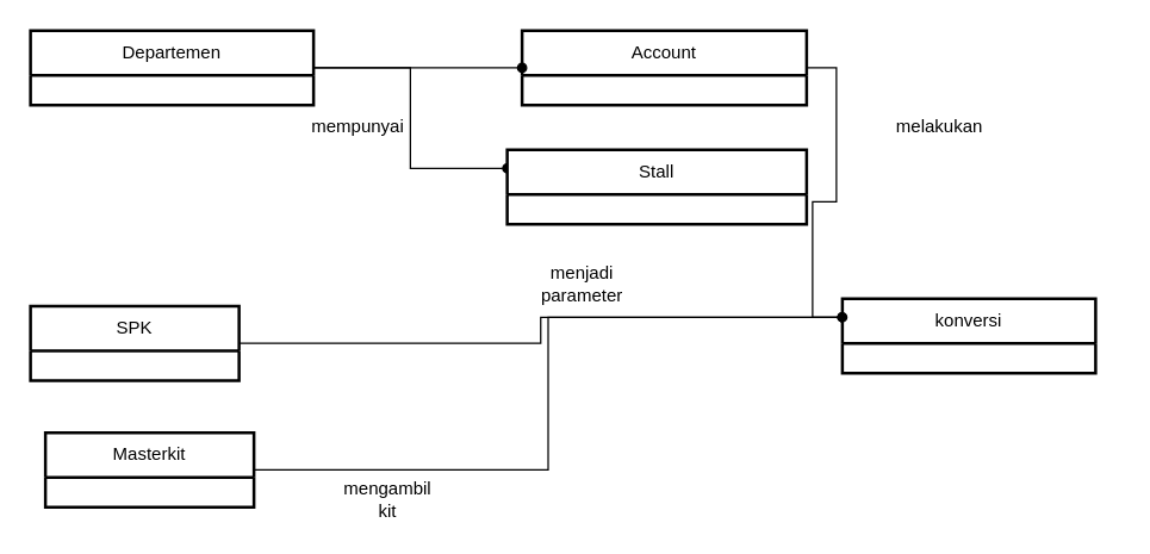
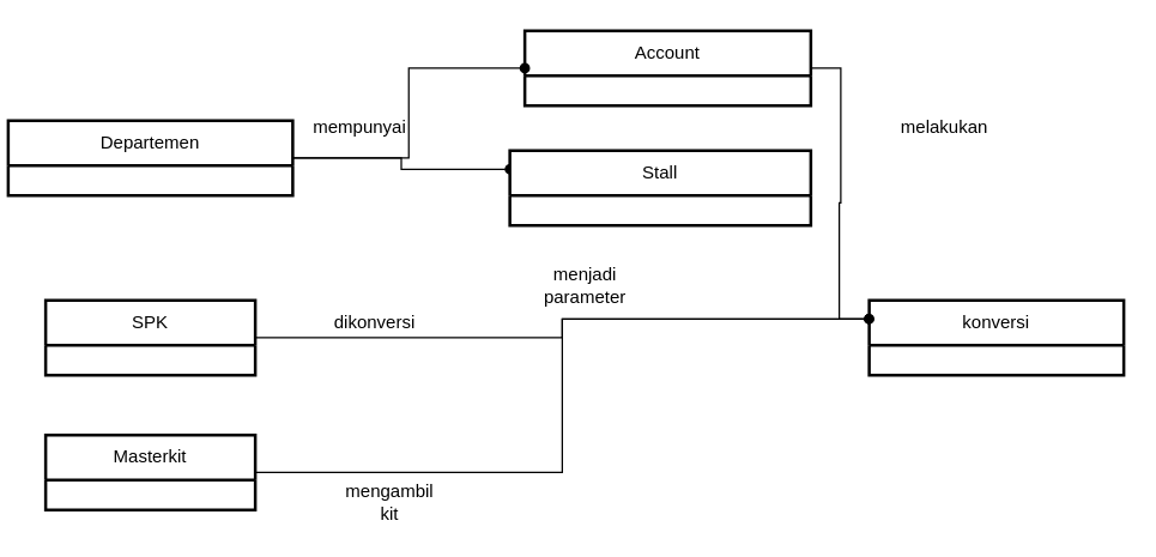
  <mxCell id="0" />
  <mxCell id="1" parent="0" />
  <mxCell id="2" style="edgeStyle=orthogonalEdgeStyle;rounded=0;orthogonalLoop=1;jettySize=auto;html=1;exitX=1;exitY=0.5;exitDx=0;exitDy=0;entryX=0;entryY=0.25;entryDx=0;entryDy=0;endArrow=oval;endFill=1;" edge="1" parent="1" source="3" target="10"><mxGeometry relative="1" as="geometry" /></mxCell>
  <mxCell id="3" value="Account" style="swimlane;fontStyle=0;childLayout=stackLayout;horizontal=1;startSize=30;horizontalStack=0;resizeParent=1;resizeParentMax=0;resizeLast=0;collapsible=1;marginBottom=0;whiteSpace=wrap;html=1;rounded=0;glass=0;strokeWidth=2;" vertex="1" parent="1"><mxGeometry x="350" width="191" height="50" as="geometry" y="20"><mxRectangle x="339" width="80" height="30" as="alternateBounds" /></mxGeometry></mxCell>
  <mxCell id="4" style="edgeStyle=orthogonalEdgeStyle;rounded=0;orthogonalLoop=1;jettySize=auto;html=1;exitX=1;exitY=0.5;exitDx=0;exitDy=0;entryX=0;entryY=0.25;entryDx=0;entryDy=0;endArrow=oval;endFill=1;" edge="1" parent="1" source="6" target="7"><mxGeometry relative="1" as="geometry" /></mxCell>
  <mxCell id="5" style="edgeStyle=orthogonalEdgeStyle;rounded=0;orthogonalLoop=1;jettySize=auto;html=1;exitX=1;exitY=0.5;exitDx=0;exitDy=0;entryX=0;entryY=0.5;entryDx=0;entryDy=0;endArrow=oval;endFill=1;" edge="1" parent="1" source="6" target="3"><mxGeometry relative="1" as="geometry" /></mxCell>
- <mxCell id="6" value="Departemen" style="swimlane;fontStyle=0;childLayout=stackLayout;horizontal=1;startSize=30;horizontalStack=0;resizeParent=1;resizeParentMax=0;resizeLast=0;collapsible=1;marginBottom=0;whiteSpace=wrap;html=1;rounded=0;glass=0;strokeWidth=2;" vertex="1" parent="1"><mxGeometry x="20" width="190" height="50" as="geometry" y="20"><mxRectangle x="90" y="40" width="80" height="30" as="alternateBounds" /></mxGeometry></mxCell>
+ <mxCell id="6" value="Departemen" style="swimlane;fontStyle=0;childLayout=stackLayout;horizontal=1;startSize=30;horizontalStack=0;resizeParent=1;resizeParentMax=0;resizeLast=0;collapsible=1;marginBottom=0;whiteSpace=wrap;html=1;rounded=0;glass=0;strokeWidth=2;" vertex="1" parent="1"><mxGeometry x="5" y="80" width="190" height="50" as="geometry"><mxRectangle x="90" y="40" width="80" height="30" as="alternateBounds" /></mxGeometry></mxCell>
  <mxCell id="7" value="Stall" style="swimlane;fontStyle=0;childLayout=stackLayout;horizontal=1;startSize=30;horizontalStack=0;resizeParent=1;resizeParentMax=0;resizeLast=0;collapsible=1;marginBottom=0;whiteSpace=wrap;html=1;rounded=0;glass=0;strokeWidth=2;" vertex="1" parent="1"><mxGeometry x="340" y="100" width="201" height="50" as="geometry"><mxRectangle x="90" y="40" width="80" height="30" as="alternateBounds" /></mxGeometry></mxCell>
  <mxCell id="8" style="edgeStyle=orthogonalEdgeStyle;rounded=0;orthogonalLoop=1;jettySize=auto;html=1;entryX=0;entryY=0.25;entryDx=0;entryDy=0;endArrow=oval;endFill=1;" edge="1" parent="1" source="9" target="10"><mxGeometry relative="1" as="geometry" /></mxCell>
  <mxCell id="9" value="Masterkit&lt;br&gt;" style="swimlane;fontStyle=0;childLayout=stackLayout;horizontal=1;startSize=30;horizontalStack=0;resizeParent=1;resizeParentMax=0;resizeLast=0;collapsible=1;marginBottom=0;whiteSpace=wrap;html=1;rounded=0;glass=0;strokeWidth=2;" vertex="1" parent="1"><mxGeometry x="30" y="290" width="140" height="50" as="geometry"><mxRectangle x="90" y="40" width="80" height="30" as="alternateBounds" /></mxGeometry></mxCell>
- <mxCell id="10" value="konversi" style="swimlane;fontStyle=0;childLayout=stackLayout;horizontal=1;startSize=30;horizontalStack=0;resizeParent=1;resizeParentMax=0;resizeLast=0;collapsible=1;marginBottom=0;whiteSpace=wrap;html=1;rounded=0;glass=0;strokeWidth=2;" vertex="1" parent="1"><mxGeometry x="565" y="200" width="170" height="50" as="geometry"><mxRectangle x="90" y="40" width="80" height="30" as="alternateBounds" /></mxGeometry></mxCell>
+ <mxCell id="10" value="konversi" style="swimlane;fontStyle=0;childLayout=stackLayout;horizontal=1;startSize=30;horizontalStack=0;resizeParent=1;resizeParentMax=0;resizeLast=0;collapsible=1;marginBottom=0;whiteSpace=wrap;html=1;rounded=0;glass=0;strokeWidth=2;" vertex="1" parent="1"><mxGeometry x="580" y="200" width="170" height="50" as="geometry"><mxRectangle x="90" y="40" width="80" height="30" as="alternateBounds" /></mxGeometry></mxCell>
  <mxCell id="11" style="edgeStyle=orthogonalEdgeStyle;rounded=0;orthogonalLoop=1;jettySize=auto;html=1;entryX=0;entryY=0.25;entryDx=0;entryDy=0;endArrow=oval;endFill=1;" edge="1" parent="1" source="12" target="10"><mxGeometry relative="1" as="geometry" /></mxCell>
- <mxCell id="12" value="SPK" style="swimlane;fontStyle=0;childLayout=stackLayout;horizontal=1;startSize=30;horizontalStack=0;resizeParent=1;resizeParentMax=0;resizeLast=0;collapsible=1;marginBottom=0;whiteSpace=wrap;html=1;rounded=0;glass=0;strokeWidth=2;" vertex="1" parent="1"><mxGeometry x="20" y="205" width="140" height="50" as="geometry"><mxRectangle x="90" y="40" width="80" height="30" as="alternateBounds" /></mxGeometry></mxCell>
+ <mxCell id="12" value="SPK" style="swimlane;fontStyle=0;childLayout=stackLayout;horizontal=1;startSize=30;horizontalStack=0;resizeParent=1;resizeParentMax=0;resizeLast=0;collapsible=1;marginBottom=0;whiteSpace=wrap;html=1;rounded=0;glass=0;strokeWidth=2;" vertex="1" parent="1"><mxGeometry x="30" y="200" width="140" height="50" as="geometry"><mxRectangle x="90" y="40" width="80" height="30" as="alternateBounds" /></mxGeometry></mxCell>
  <mxCell id="13" value="mempunyai" style="text;html=1;strokeColor=none;fillColor=none;align=center;verticalAlign=middle;whiteSpace=wrap;rounded=0;glass=0;strokeWidth=2;" vertex="1" parent="1"><mxGeometry x="210" y="70" width="60" height="30" as="geometry" /></mxCell>
+ <mxCell id="14" value="dikonversi" style="text;html=1;strokeColor=none;fillColor=none;align=center;verticalAlign=middle;whiteSpace=wrap;rounded=0;glass=0;strokeWidth=2;" vertex="1" parent="1"><mxGeometry x="220" y="200" width="60" height="30" as="geometry" /></mxCell>
  <mxCell id="15" value="mengambil kit" style="text;html=1;strokeColor=none;fillColor=none;align=center;verticalAlign=middle;whiteSpace=wrap;rounded=0;glass=0;strokeWidth=2;" vertex="1" parent="1"><mxGeometry x="230" y="320" width="60" height="30" as="geometry" /></mxCell>
  <mxCell id="16" value="melakukan" style="text;html=1;strokeColor=none;fillColor=none;align=center;verticalAlign=middle;whiteSpace=wrap;rounded=0;glass=0;strokeWidth=2;" vertex="1" parent="1"><mxGeometry x="580" y="70" width="101" height="30" as="geometry" /></mxCell>
  <mxCell id="17" value="menjadi parameter" style="text;html=1;strokeColor=none;fillColor=none;align=center;verticalAlign=middle;whiteSpace=wrap;rounded=0;glass=0;strokeWidth=2;" vertex="1" parent="1"><mxGeometry x="340" y="175" width="101" height="30" as="geometry" /></mxCell>
